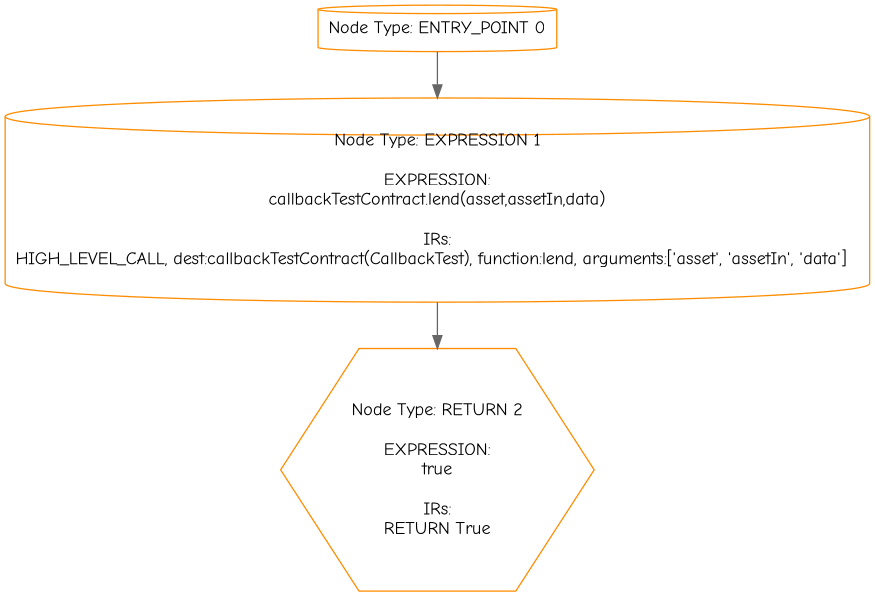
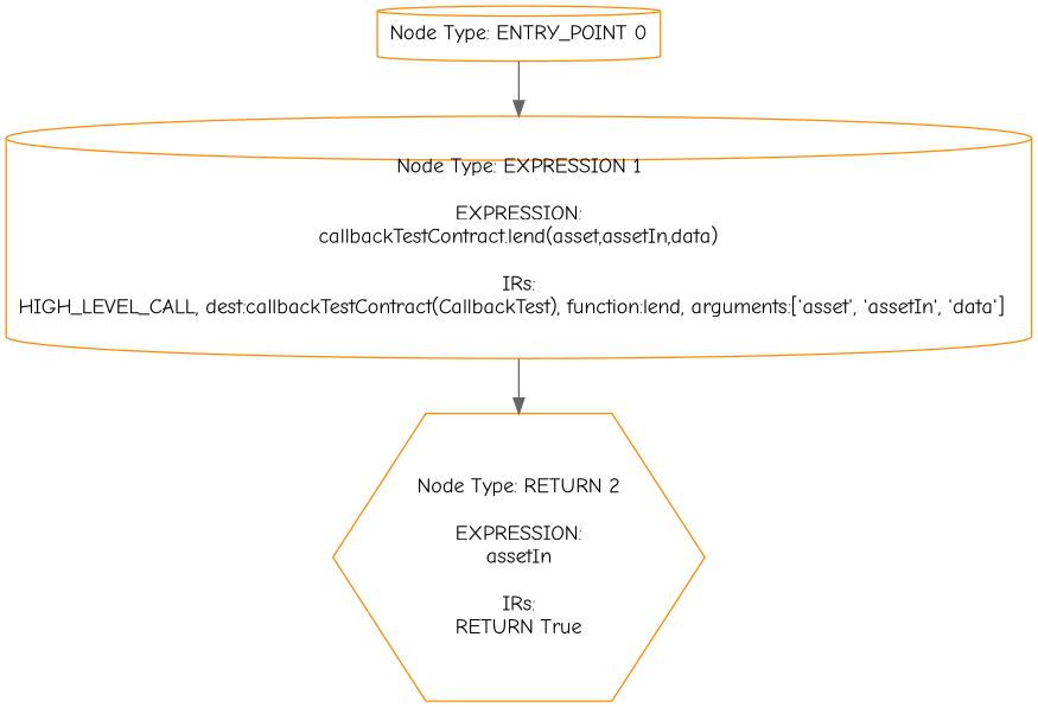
  digraph {
    fontname="Comic Neue"
    node [color=darkorange shape=cylinder fontname="Comic Neue"]
    edge [color=gray40 fontname="Comic Neue"]
    n1 [label="Node Type: ENTRY_POINT 0\n"]
    n2 [label="Node Type: EXPRESSION 1\n\nEXPRESSION:\ncallbackTestContract.lend(asset,assetIn,data)\n\nIRs:\nHIGH_LEVEL_CALL, dest:callbackTestContract(CallbackTest), function:lend, arguments:['asset', 'assetIn', 'data']  "]
-   n3 [label="Node Type: RETURN 2\n\nEXPRESSION:\ntrue\n\nIRs:\nRETURN True" shape=hexagon]
+   n3 [label="Node Type: RETURN 2\n\nEXPRESSION:\nassetIn\n\nIRs:\nRETURN True" shape=hexagon]
    n1 -> n2
    n2 -> n3
  }
